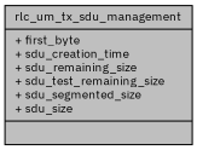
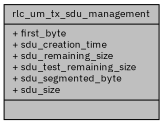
  digraph {
    fontname="IBM Plex Sans"
-   n1 [color=black fillcolor=grey75 fontcolor=black fontname="IBM Plex Sans" fontsize=10 height=0.2 label="{rlc_um_tx_sdu_management\n|+ first_byte\l+ sdu_creation_time\l+ sdu_remaining_size\l+ sdu_test_remaining_size\l+ sdu_segmented_size\l+ sdu_size\l|}" shape=record style=filled width=0.4]
+   n1 [color=black fillcolor=grey75 fontcolor=black fontname="IBM Plex Sans" fontsize=10 height=0.2 label="{rlc_um_tx_sdu_management\n|+ first_byte\l+ sdu_creation_time\l+ sdu_remaining_size\l+ sdu_test_remaining_size\l+ sdu_segmented_byte\l+ sdu_size\l|}" shape=record style=filled width=0.4]
  }
